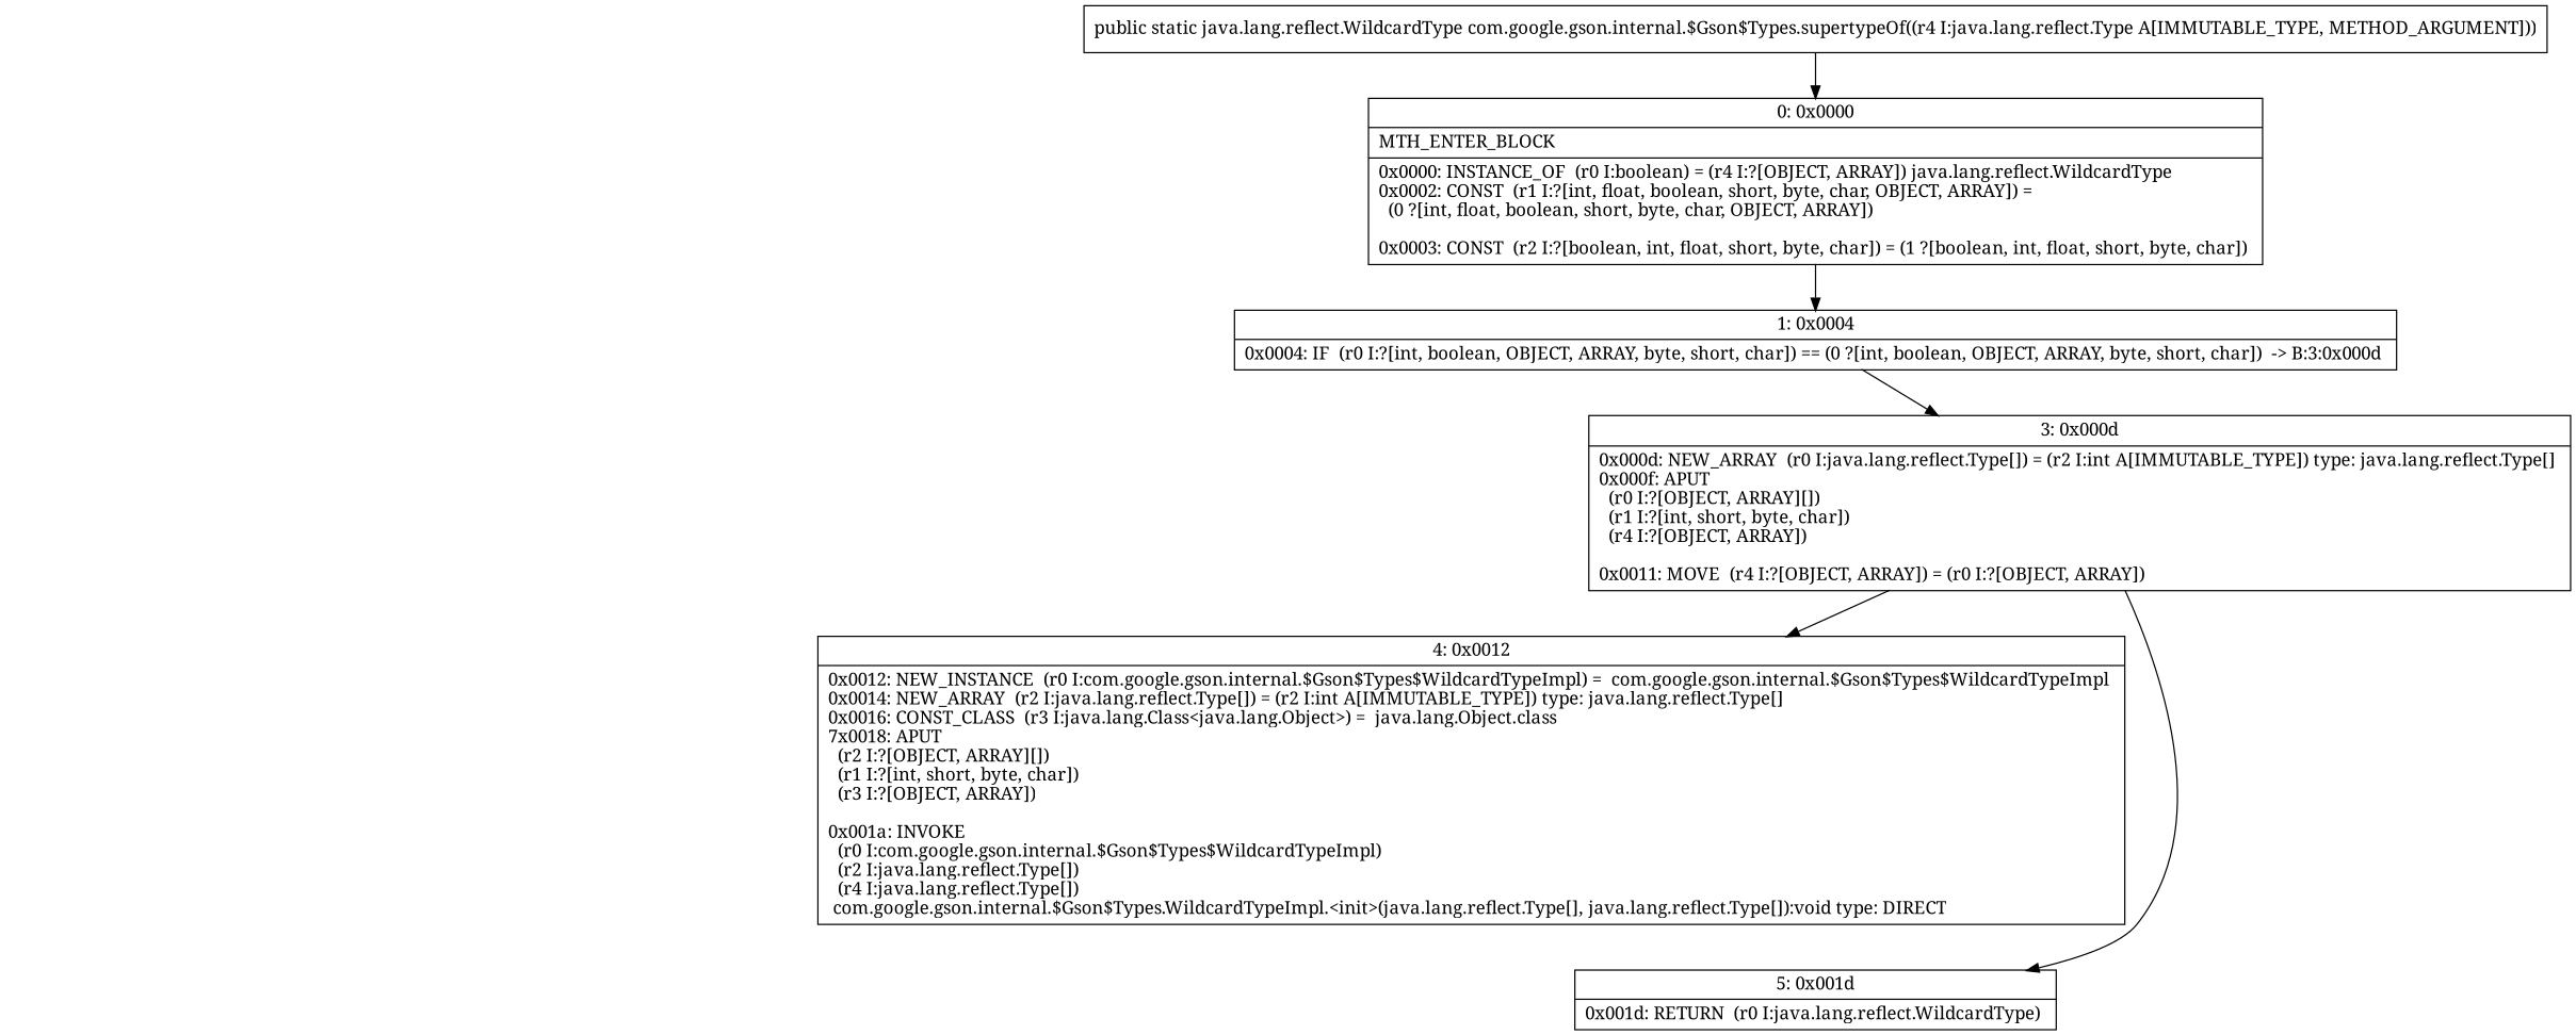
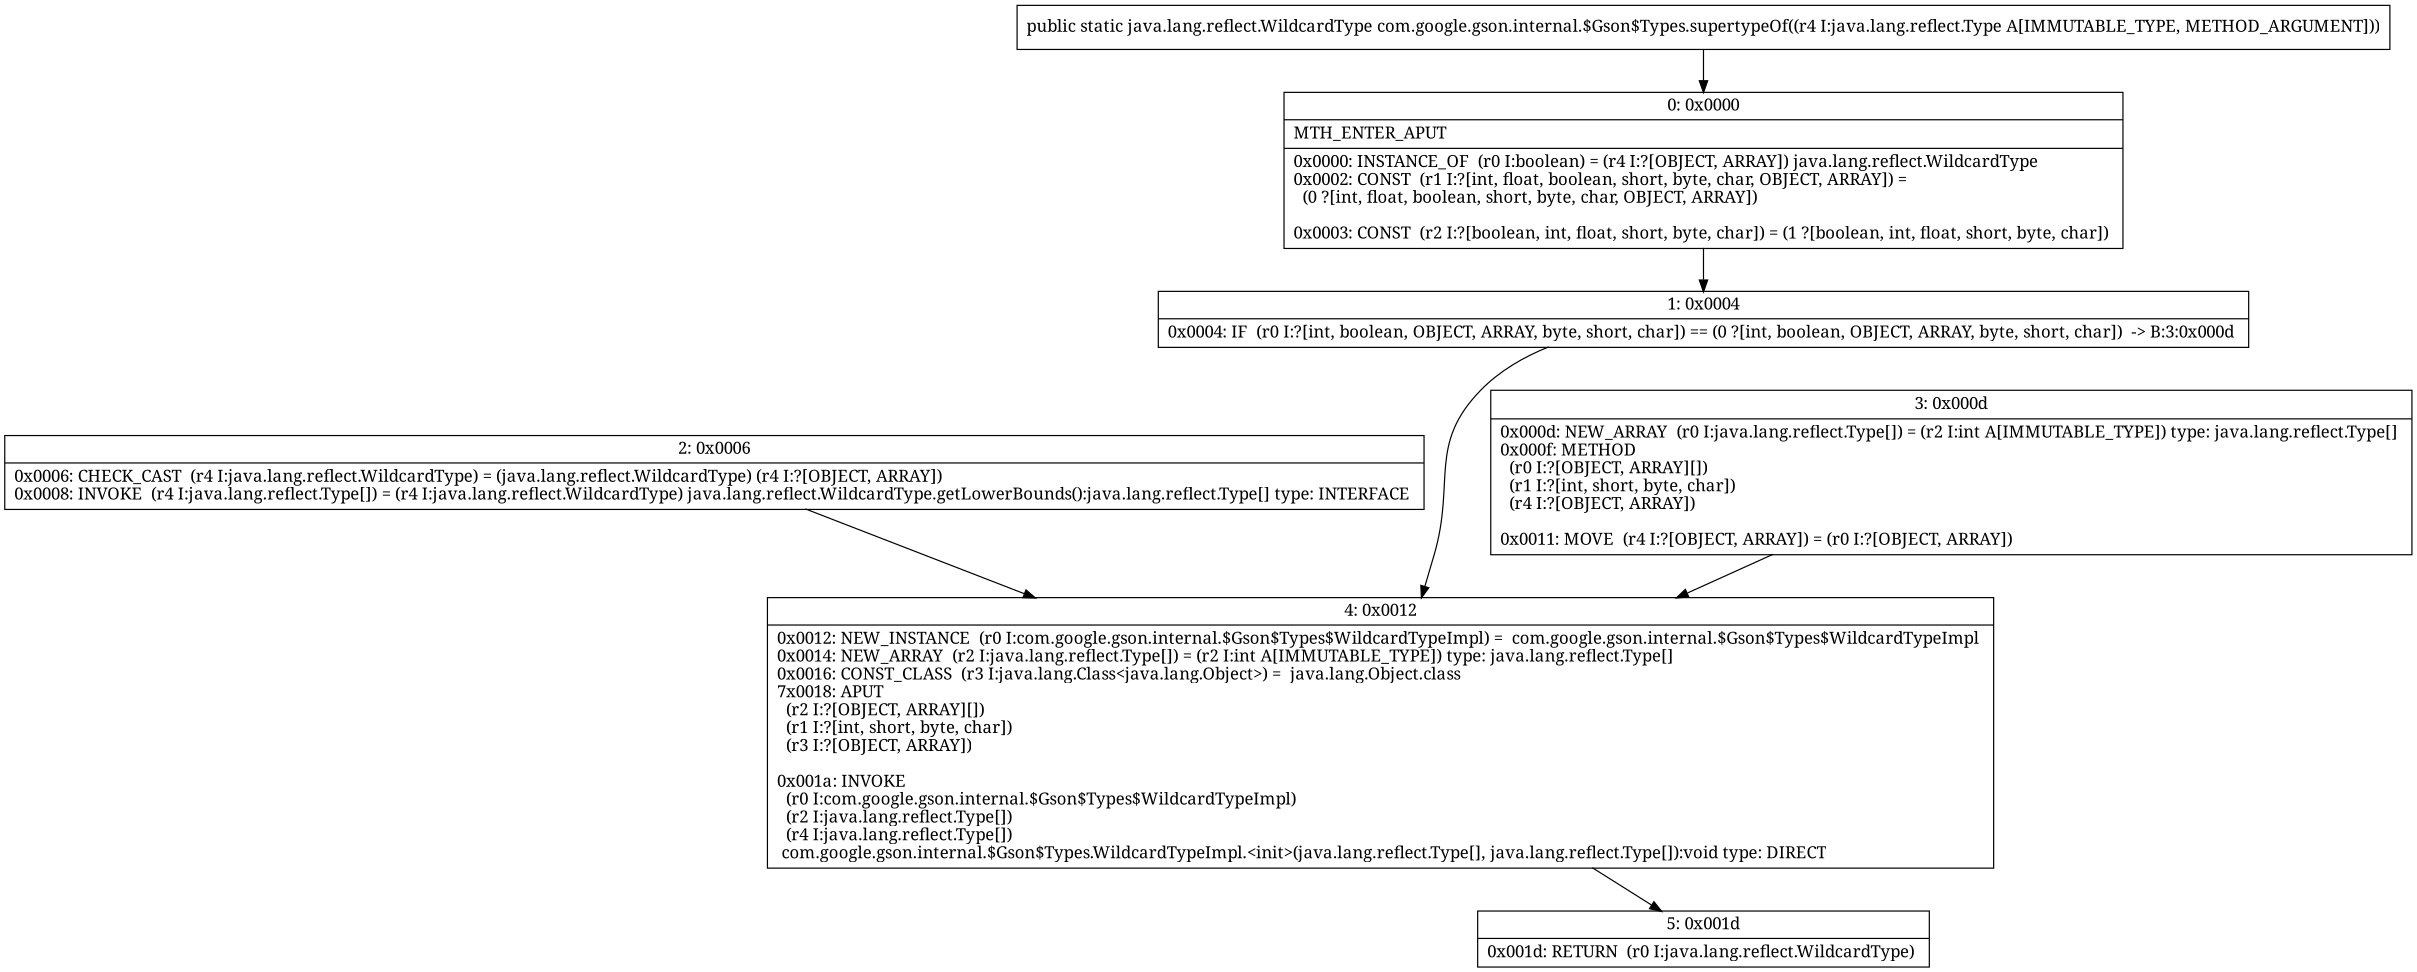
  digraph {
    fontname="Noto Serif"
    node [fontname="Noto Serif" shape=record]
    edge [fontname="Noto Serif"]
-   n1 [label="{0\:\ 0x0000|MTH_ENTER_BLOCK\l|0x0000: INSTANCE_OF  (r0 I:boolean) = (r4 I:?[OBJECT, ARRAY]) java.lang.reflect.WildcardType \l0x0002: CONST  (r1 I:?[int, float, boolean, short, byte, char, OBJECT, ARRAY]) = \l  (0 ?[int, float, boolean, short, byte, char, OBJECT, ARRAY])\l \l0x0003: CONST  (r2 I:?[boolean, int, float, short, byte, char]) = (1 ?[boolean, int, float, short, byte, char]) \l}"]
+   n1 [label="{0\:\ 0x0000|MTH_ENTER_APUT\l|0x0000: INSTANCE_OF  (r0 I:boolean) = (r4 I:?[OBJECT, ARRAY]) java.lang.reflect.WildcardType \l0x0002: CONST  (r1 I:?[int, float, boolean, short, byte, char, OBJECT, ARRAY]) = \l  (0 ?[int, float, boolean, short, byte, char, OBJECT, ARRAY])\l \l0x0003: CONST  (r2 I:?[boolean, int, float, short, byte, char]) = (1 ?[boolean, int, float, short, byte, char]) \l}"]
    n2 [label="{1\:\ 0x0004|0x0004: IF  (r0 I:?[int, boolean, OBJECT, ARRAY, byte, short, char]) == (0 ?[int, boolean, OBJECT, ARRAY, byte, short, char])  \-\> B:3:0x000d \l}"]
-   n3 [label="{3\:\ 0x000d|0x000d: NEW_ARRAY  (r0 I:java.lang.reflect.Type[]) = (r2 I:int A[IMMUTABLE_TYPE]) type: java.lang.reflect.Type[] \l0x000f: APUT  \l  (r0 I:?[OBJECT, ARRAY][])\l  (r1 I:?[int, short, byte, char])\l  (r4 I:?[OBJECT, ARRAY])\l \l0x0011: MOVE  (r4 I:?[OBJECT, ARRAY]) = (r0 I:?[OBJECT, ARRAY]) \l}"]
+   n3 [label="{3\:\ 0x000d|0x000d: NEW_ARRAY  (r0 I:java.lang.reflect.Type[]) = (r2 I:int A[IMMUTABLE_TYPE]) type: java.lang.reflect.Type[] \l0x000f: METHOD  \l  (r0 I:?[OBJECT, ARRAY][])\l  (r1 I:?[int, short, byte, char])\l  (r4 I:?[OBJECT, ARRAY])\l \l0x0011: MOVE  (r4 I:?[OBJECT, ARRAY]) = (r0 I:?[OBJECT, ARRAY]) \l}"]
+   n4 [label="{2\:\ 0x0006|0x0006: CHECK_CAST  (r4 I:java.lang.reflect.WildcardType) = (java.lang.reflect.WildcardType) (r4 I:?[OBJECT, ARRAY]) \l0x0008: INVOKE  (r4 I:java.lang.reflect.Type[]) = (r4 I:java.lang.reflect.WildcardType) java.lang.reflect.WildcardType.getLowerBounds():java.lang.reflect.Type[] type: INTERFACE \l}"]
    n5 [label="{4\:\ 0x0012|0x0012: NEW_INSTANCE  (r0 I:com.google.gson.internal.$Gson$Types$WildcardTypeImpl) =  com.google.gson.internal.$Gson$Types$WildcardTypeImpl \l0x0014: NEW_ARRAY  (r2 I:java.lang.reflect.Type[]) = (r2 I:int A[IMMUTABLE_TYPE]) type: java.lang.reflect.Type[] \l0x0016: CONST_CLASS  (r3 I:java.lang.Class\<java.lang.Object\>) =  java.lang.Object.class \l7x0018: APUT  \l  (r2 I:?[OBJECT, ARRAY][])\l  (r1 I:?[int, short, byte, char])\l  (r3 I:?[OBJECT, ARRAY])\l \l0x001a: INVOKE  \l  (r0 I:com.google.gson.internal.$Gson$Types$WildcardTypeImpl)\l  (r2 I:java.lang.reflect.Type[])\l  (r4 I:java.lang.reflect.Type[])\l com.google.gson.internal.$Gson$Types.WildcardTypeImpl.\<init\>(java.lang.reflect.Type[], java.lang.reflect.Type[]):void type: DIRECT \l}"]
    n6 [label="{5\:\ 0x001d|0x001d: RETURN  (r0 I:java.lang.reflect.WildcardType) \l}"]
    n7 [label="{public static java.lang.reflect.WildcardType com.google.gson.internal.$Gson$Types.supertypeOf((r4 I:java.lang.reflect.Type A[IMMUTABLE_TYPE, METHOD_ARGUMENT])) }"]
    n1 -> n2
-   n2 -> n3
+   n2 -> n5
    n3 -> n5
-   n3 -> n6
+   n4 -> n5
+   n5 -> n6
    n7 -> n1
  }
